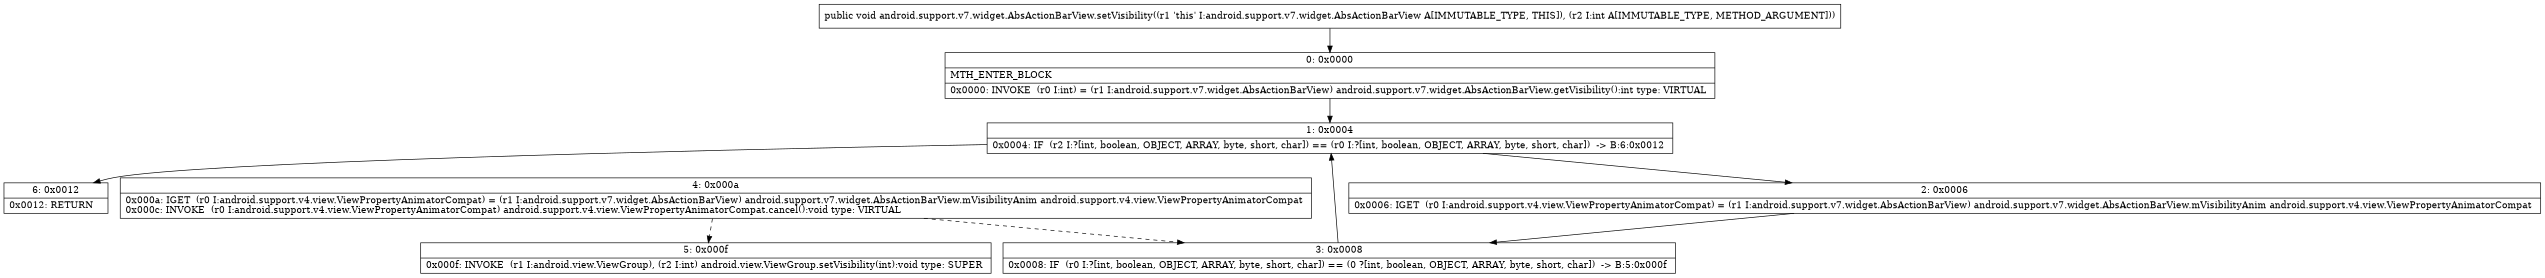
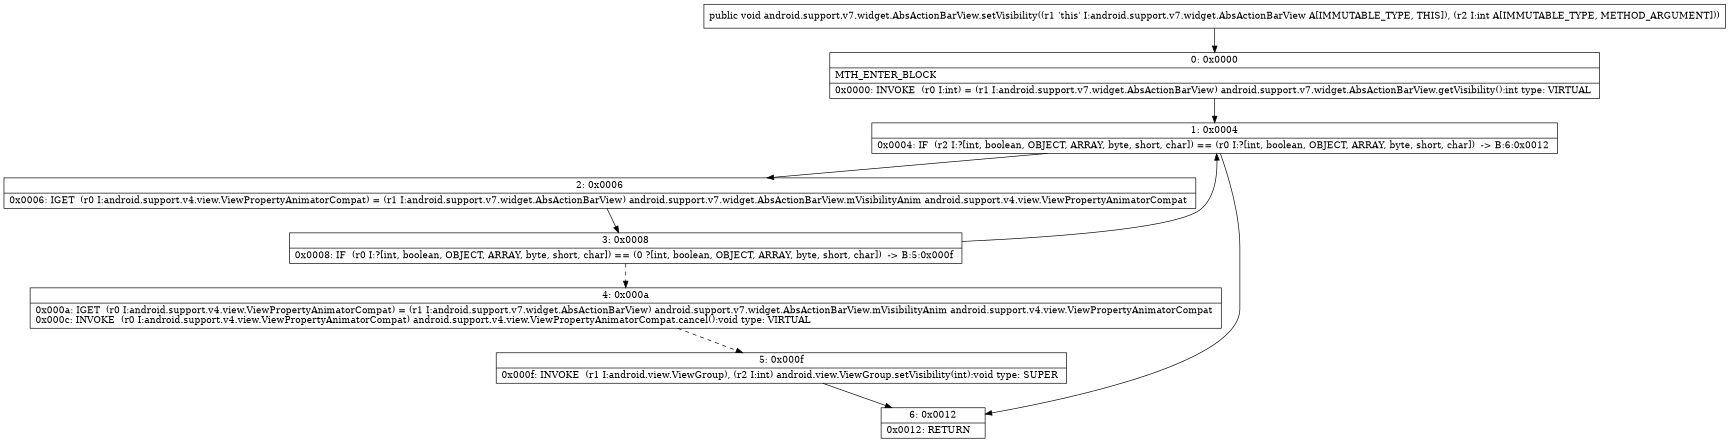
  digraph {
    node [shape=record]
    n1 [label="{0\:\ 0x0000|MTH_ENTER_BLOCK\l|0x0000: INVOKE  (r0 I:int) = (r1 I:android.support.v7.widget.AbsActionBarView) android.support.v7.widget.AbsActionBarView.getVisibility():int type: VIRTUAL \l}"]
    n2 [label="{1\:\ 0x0004|0x0004: IF  (r2 I:?[int, boolean, OBJECT, ARRAY, byte, short, char]) == (r0 I:?[int, boolean, OBJECT, ARRAY, byte, short, char])  \-\> B:6:0x0012 \l}"]
    n3 [label="{2\:\ 0x0006|0x0006: IGET  (r0 I:android.support.v4.view.ViewPropertyAnimatorCompat) = (r1 I:android.support.v7.widget.AbsActionBarView) android.support.v7.widget.AbsActionBarView.mVisibilityAnim android.support.v4.view.ViewPropertyAnimatorCompat \l}"]
    n4 [label="{6\:\ 0x0012|0x0012: RETURN   \l}"]
    n5 [label="{3\:\ 0x0008|0x0008: IF  (r0 I:?[int, boolean, OBJECT, ARRAY, byte, short, char]) == (0 ?[int, boolean, OBJECT, ARRAY, byte, short, char])  \-\> B:5:0x000f \l}"]
    n6 [label="{4\:\ 0x000a|0x000a: IGET  (r0 I:android.support.v4.view.ViewPropertyAnimatorCompat) = (r1 I:android.support.v7.widget.AbsActionBarView) android.support.v7.widget.AbsActionBarView.mVisibilityAnim android.support.v4.view.ViewPropertyAnimatorCompat \l0x000c: INVOKE  (r0 I:android.support.v4.view.ViewPropertyAnimatorCompat) android.support.v4.view.ViewPropertyAnimatorCompat.cancel():void type: VIRTUAL \l}"]
    n7 [label="{5\:\ 0x000f|0x000f: INVOKE  (r1 I:android.view.ViewGroup), (r2 I:int) android.view.ViewGroup.setVisibility(int):void type: SUPER \l}"]
    n8 [label="{public void android.support.v7.widget.AbsActionBarView.setVisibility((r1 'this' I:android.support.v7.widget.AbsActionBarView A[IMMUTABLE_TYPE, THIS]), (r2 I:int A[IMMUTABLE_TYPE, METHOD_ARGUMENT])) }"]
    n1 -> n2
    n2 -> n3 [style=solid]
    n2 -> n4
    n3 -> n5
    n5 -> n2
-   n6 -> n5 [style=dashed]
+   n5 -> n6 [style=dashed]
    n6 -> n7 [style=dashed]
+   n7 -> n4
    n8 -> n1
  }
